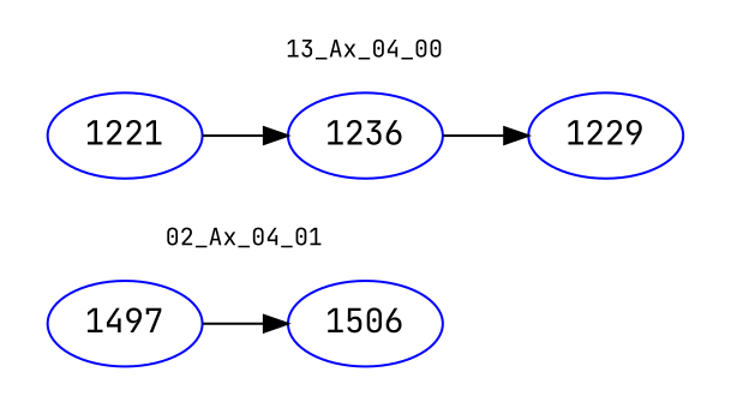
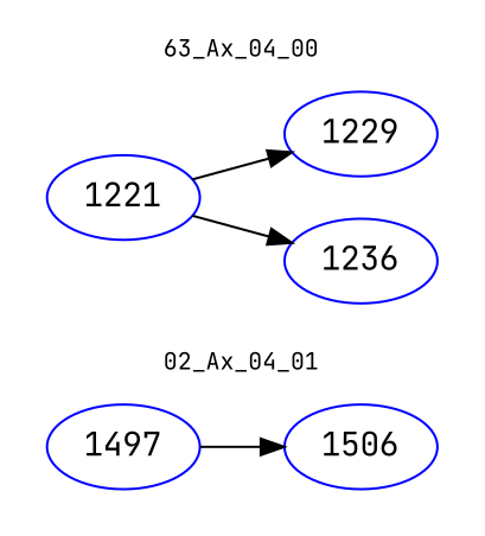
  digraph {
    fontname="JetBrains Mono"
    rankdir=LR
    node [color=blue fontname="JetBrains Mono"]
    edge [color=black fontname="JetBrains Mono"]
    n1 [label=1497]
    n2 [label=1506]
    n3 [label=1221]
    n4 [label=1236]
    n5 [label=1229]
    subgraph cluster_1 {
      color=white
      fontsize=10
      label="02_Ax_04_01"
      n1
      n2
    }
    subgraph cluster_2 {
      color=white
      fontsize=10
-     label="13_Ax_04_00"
+     label="63_Ax_04_00"
      n3
      n4
      n5
    }
    n1 -> n2
    n3 -> n4
-   n4 -> n5
+   n3 -> n5
  }
